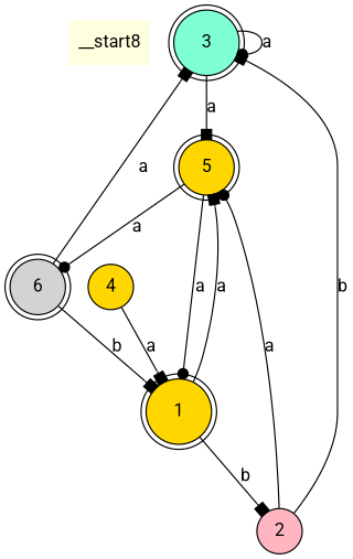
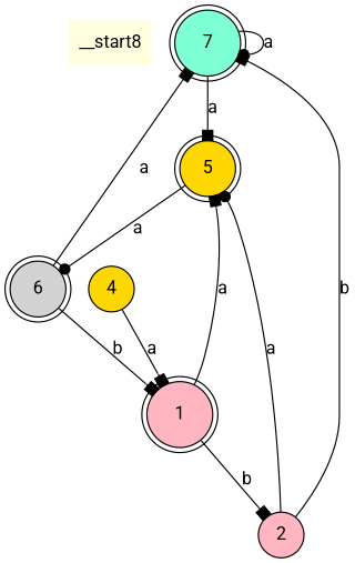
  digraph {
    fontname=Roboto
    rankdir=TB
    node [fillcolor=gold fontname=Roboto shape=doublecircle style="rounded,filled" color=black]
    edge [arrowhead=box fontname=Roboto]
    n1 [fillcolor=lightyellow label=__start8 shape=none style=filled color=""]
-   n2 [fillcolor=aquamarine label=3]
+   n2 [fillcolor=aquamarine label=7]
    n3 [label=5]
-   n4 [label=1]
+   n4 [fillcolor=lightpink label=1]
    n5 [fillcolor=lightpink label=2 shape=circle style=filled]
    n6 [fillcolor=lightgrey label=6]
    n7 [label=4 shape=circle style=filled]
    n2 -> n2 [arrowhead=dot label=a]
    n2 -> n3 [label=a]
-   n3 -> n4 [arrowhead=dot label=a]
    n3 -> n6 [arrowhead=dot label=a]
    n4 -> n3 [label=a]
    n4 -> n5 [label=b]
    n5 -> n2 [label=b]
    n5 -> n3 [arrowhead=dot label=a]
    n6 -> n2 [label=a]
    n6 -> n4 [label=b]
    n7 -> n4 [label=a]
  }
